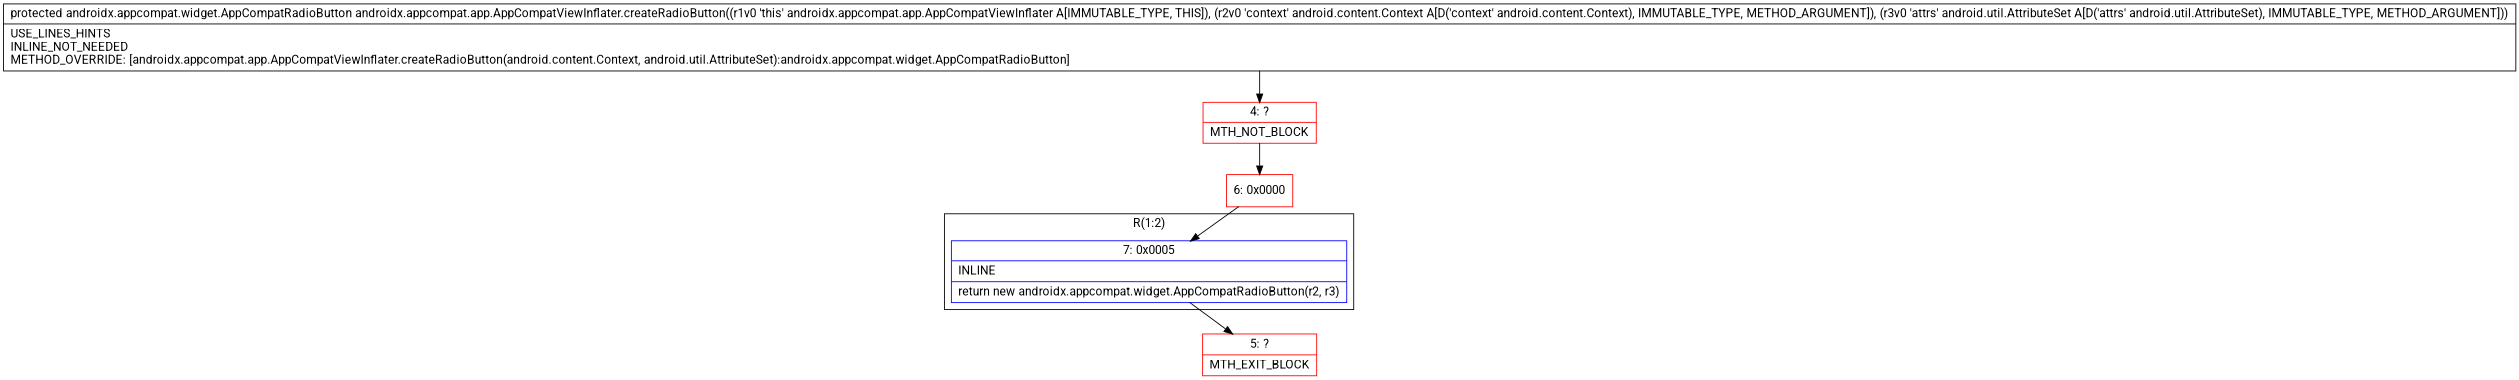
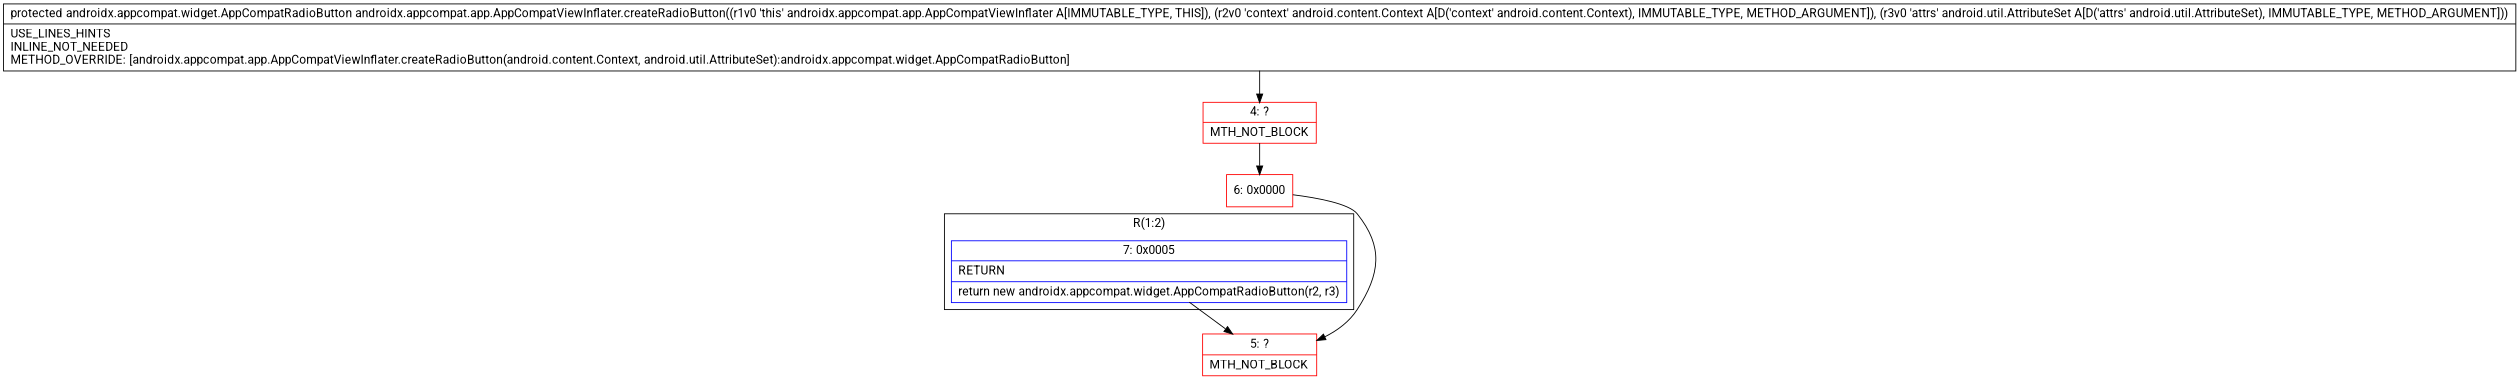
  digraph {
    fontname=Roboto
    node [color=red fontname=Roboto shape=record]
    edge [fontname=Roboto]
-   n1 [color=blue label="{7\:\ 0x0005|INLINE\l|return new androidx.appcompat.widget.AppCompatRadioButton(r2, r3)\l}"]
-   n2 [label="{5\:\ ?|MTH_EXIT_BLOCK\l}"]
+   n1 [color=blue label="{7\:\ 0x0005|RETURN\l|return new androidx.appcompat.widget.AppCompatRadioButton(r2, r3)\l}"]
+   n2 [label="{5\:\ ?|MTH_NOT_BLOCK\l}"]
    n3 [label="{4\:\ ?|MTH_NOT_BLOCK\l}"]
    n4 [label="{6\:\ 0x0000}"]
    n5 [label="{protected androidx.appcompat.widget.AppCompatRadioButton androidx.appcompat.app.AppCompatViewInflater.createRadioButton((r1v0 'this' androidx.appcompat.app.AppCompatViewInflater A[IMMUTABLE_TYPE, THIS]), (r2v0 'context' android.content.Context A[D('context' android.content.Context), IMMUTABLE_TYPE, METHOD_ARGUMENT]), (r3v0 'attrs' android.util.AttributeSet A[D('attrs' android.util.AttributeSet), IMMUTABLE_TYPE, METHOD_ARGUMENT]))  | USE_LINES_HINTS\lINLINE_NOT_NEEDED\lMETHOD_OVERRIDE: [androidx.appcompat.app.AppCompatViewInflater.createRadioButton(android.content.Context, android.util.AttributeSet):androidx.appcompat.widget.AppCompatRadioButton]\l}" color=""]
    subgraph cluster_1 {
      label="R(1:2)"
      n1
    }
    n1 -> n2
    n3 -> n4
-   n4 -> n1
+   n4 -> n2
    n5 -> n3
  }
